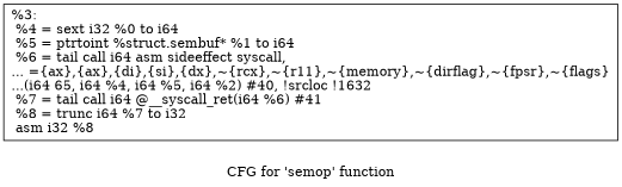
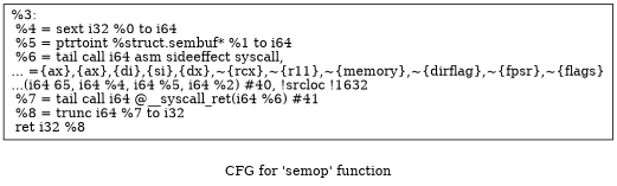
  digraph {
    label="CFG for 'semop' function"
    fontname="DejaVu Serif"
-   n1 [label="{%3:\l  %4 = sext i32 %0 to i64\l  %5 = ptrtoint %struct.sembuf* %1 to i64\l  %6 = tail call i64 asm sideeffect syscall,\l... =\{ax\},\{ax\},\{di\},\{si\},\{dx\},~\{rcx\},~\{r11\},~\{memory\},~\{dirflag\},~\{fpsr\},~\{flags\}\l...(i64 65, i64 %4, i64 %5, i64 %2) #40, !srcloc !1632\l  %7 = tail call i64 @__syscall_ret(i64 %6) #41\l  %8 = trunc i64 %7 to i32\l  asm i32 %8\l}" shape=record fontname="DejaVu Serif"]
+   n1 [label="{%3:\l  %4 = sext i32 %0 to i64\l  %5 = ptrtoint %struct.sembuf* %1 to i64\l  %6 = tail call i64 asm sideeffect syscall,\l... =\{ax\},\{ax\},\{di\},\{si\},\{dx\},~\{rcx\},~\{r11\},~\{memory\},~\{dirflag\},~\{fpsr\},~\{flags\}\l...(i64 65, i64 %4, i64 %5, i64 %2) #40, !srcloc !1632\l  %7 = tail call i64 @__syscall_ret(i64 %6) #41\l  %8 = trunc i64 %7 to i32\l  ret i32 %8\l}" shape=record fontname="DejaVu Serif"]
  }
